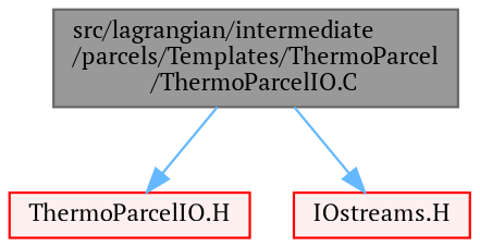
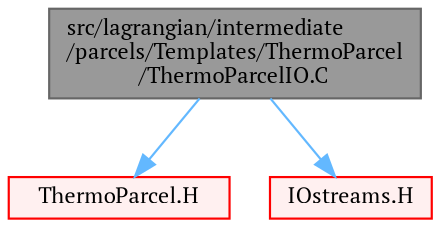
  digraph {
    fontname="PT Serif"
    node [color=red fillcolor="#FFF0F0" fontname="PT Serif" fontsize=10 shape=box style=filled]
    edge [color=steelblue1 fontname="PT Serif" fontsize=10 labelfontname=Helvetica labelfontsize=10 style=solid]
    n1 [color=gray40 fillcolor=grey60 fontcolor=black height=0.2 label="src/lagrangian/intermediate\l/parcels/Templates/ThermoParcel\l/ThermoParcelIO.C" width=0.4]
-   n2 [height=0.2 label="ThermoParcelIO.H" width=0.4]
+   n2 [height=0.2 label="ThermoParcel.H" width=0.4]
    n3 [height=0.2 label="IOstreams.H" width=0.4]
    n1 -> n2
    n1 -> n3
  }
